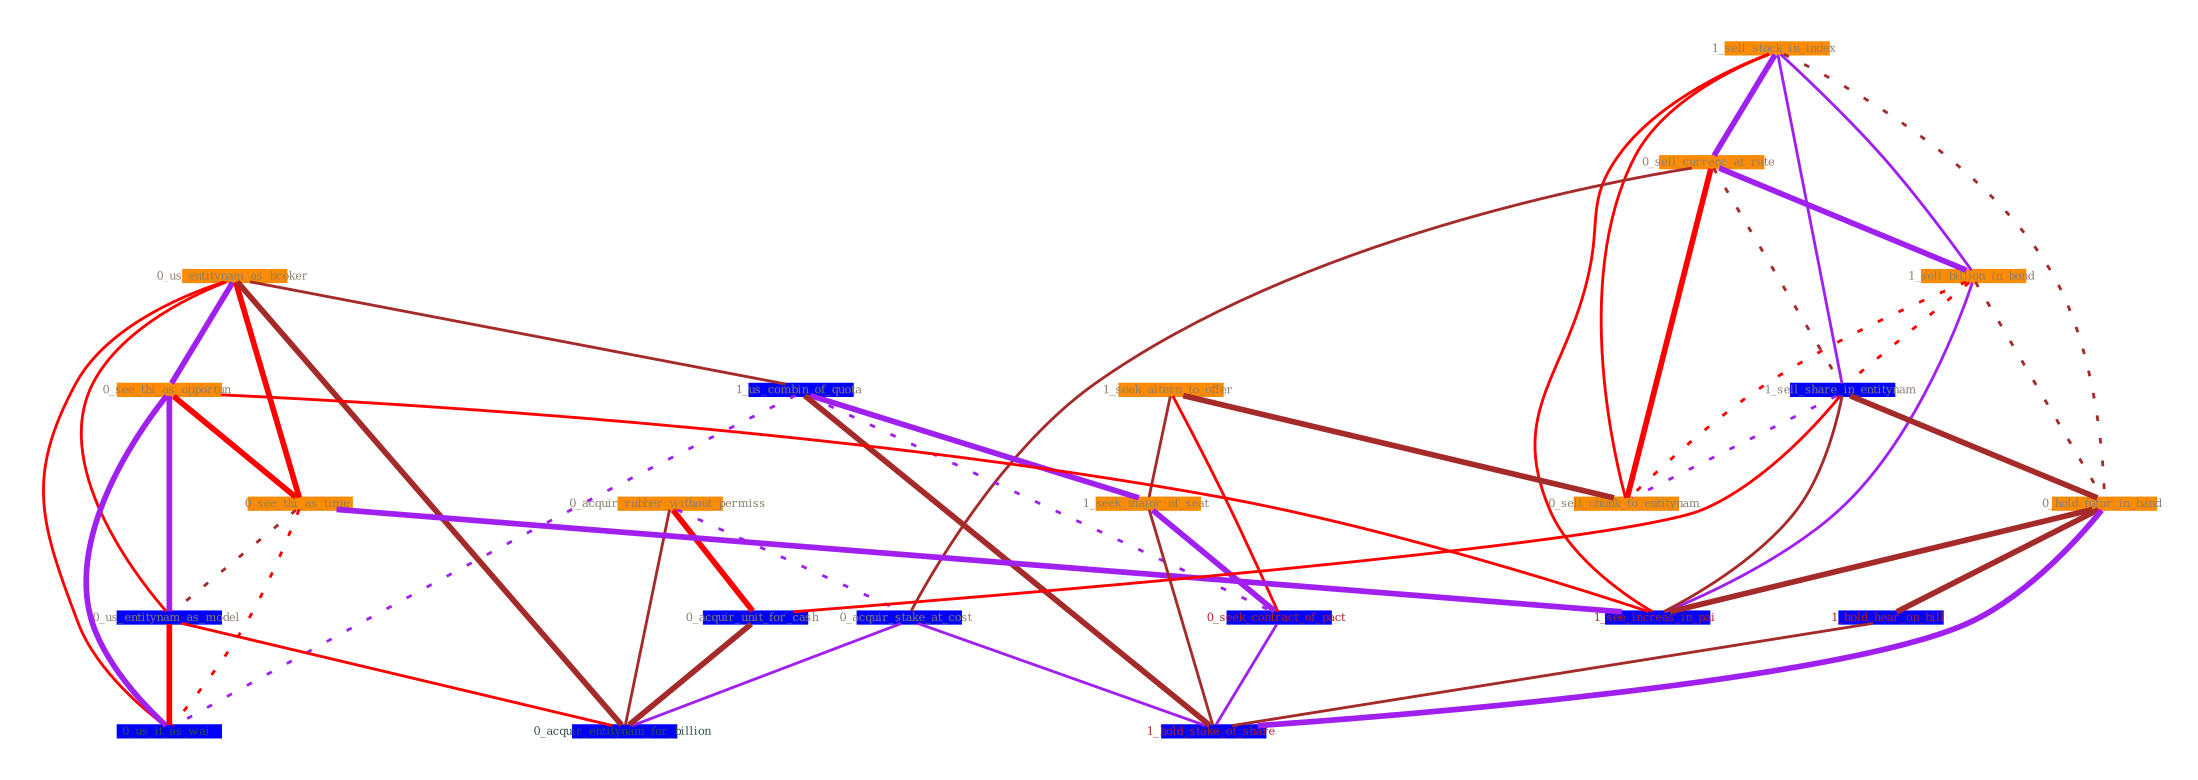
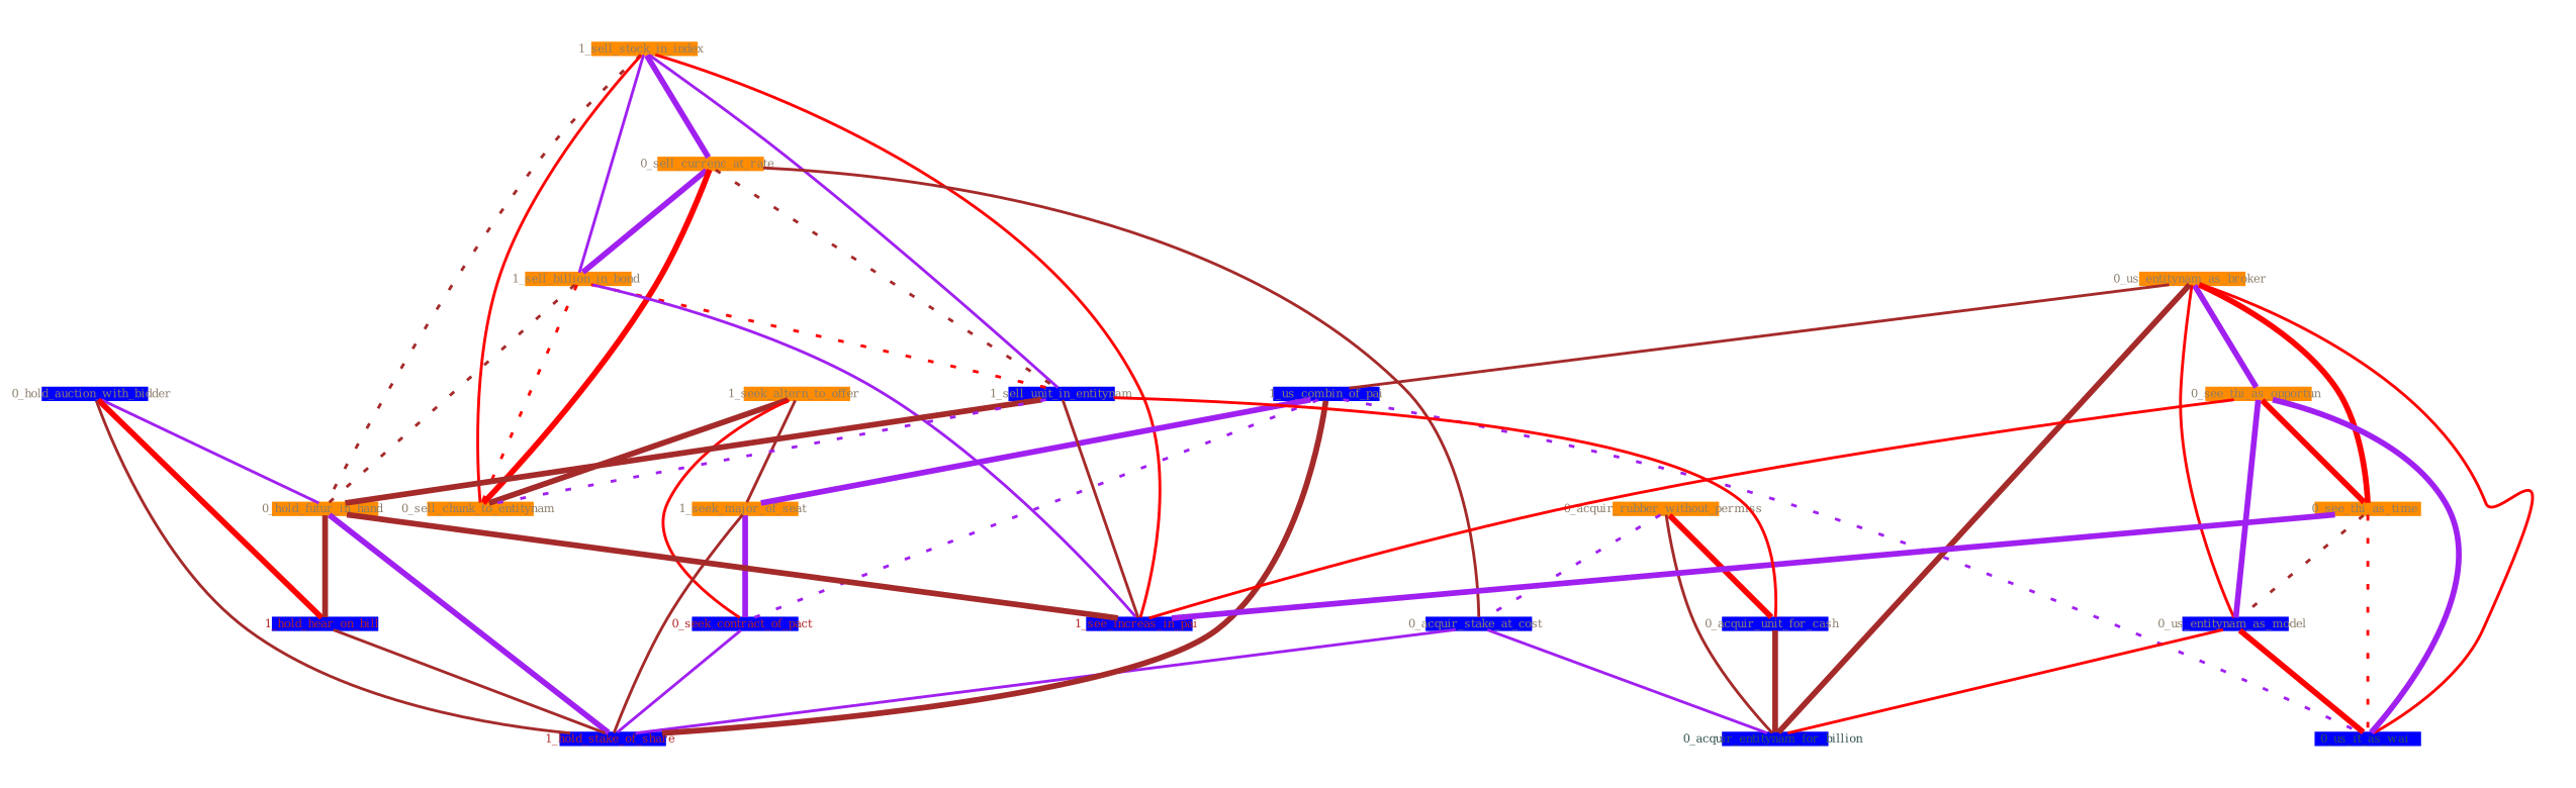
  graph {
    node [color=blue fixedsize=true fontcolor="#8b7d6b" fontsize=4 shape=polygon style=filled]
    edge [color=purple style=solid w=1]
    "0_us_entitynam_as_broker " [color=darkorange height=.06 width=.5]
    "1_sell_stock_in_index " [color=darkorange height=.06 width=.5]
    "0_acquir_rubber_without_permiss " [color=darkorange height=.06 width=.5]
    "1_seek_altern_to_offer " [color=darkorange height=.06 width=.5]
    "0_sell_currenc_at_rate " [color=darkorange height=.06 width=.5]
+   "0_hold_auction_with_bidder " [height=.06 width=.5]
    "0_acquir_stake_at_cost " [height=.06 width=.5]
-   "1_us_combin_of_quota " [height=.06 width=.5]
+   "1_us_combin_of_quota " [height=.06 width=.5 label="1_us_combin_of_pai"]
    "0_see_thi_as_opportun " [color=darkorange height=.06 width=.5]
    "1_sell_billion_in_bond " [color=darkorange height=.06 width=.5]
    "0_see_thi_as_time " [color=darkorange height=.06 width=.5]
    "1_seek_major_of_seat " [color=darkorange height=.06 width=.5]
-   "1_sell_share_in_entitynam " [height=.06 width=.5]
+   "1_sell_share_in_entitynam " [height=.06 width=.5 label="1_sell_unit_in_entitynam"]
    "0_acquir_unit_for_cash " [height=.06 width=.5]
    "0_hold_futur_in_hand " [color=darkorange height=.06 width=.5]
    "0_sell_chunk_to_entitynam " [color=darkorange height=.06 width=.5]
    "0_us_entitynam_as_model " [height=.06 width=.5]
    "0_seek_contract_of_pact " [fontcolor="#b22222" height=.06 width=.5]
    "1_see_increas_in_pai " [fontcolor="#b22222" height=.06 width=.5]
    "1_hold_hear_on_bill " [fontcolor="#b22222" height=.06 width=.5]
    "1_hold_stake_of_share " [fontcolor="#b22222" height=.06 width=.5]
    "0_us_it_as_wai " [fontcolor="#2f4f4f" height=.06 width=.5]
    "0_acquir_entitynam_for_billion " [fontcolor="#2f4f4f" height=.06 width=.5]
    subgraph sub_1 {
      "0_us_entitynam_as_broker "
      "1_sell_stock_in_index "
      "0_acquir_rubber_without_permiss "
      "1_seek_altern_to_offer "
      "0_sell_currenc_at_rate "
+     "0_hold_auction_with_bidder "
      "0_acquir_stake_at_cost "
      "1_us_combin_of_quota "
      "0_see_thi_as_opportun "
      "1_sell_billion_in_bond "
      "0_see_thi_as_time "
      "1_seek_major_of_seat "
      "1_sell_share_in_entitynam "
      "0_acquir_unit_for_cash "
      "0_hold_futur_in_hand "
      "0_sell_chunk_to_entitynam "
      "0_us_entitynam_as_model "
    }
    subgraph sub_2 {
      "0_seek_contract_of_pact "
      "1_see_increas_in_pai "
      "1_hold_hear_on_bill "
      "1_hold_stake_of_share "
    }
    "0_us_entitynam_as_broker " -- "1_us_combin_of_quota " [color=brown]
    "0_us_entitynam_as_broker " -- "0_see_thi_as_opportun " [style=bold]
    "0_us_entitynam_as_broker " -- "0_see_thi_as_time " [color=red style=bold]
    "0_us_entitynam_as_broker " -- "0_us_entitynam_as_model " [color=red w=3]
    "0_us_entitynam_as_broker " -- "0_us_it_as_wai " [color=red w=2]
    "0_us_entitynam_as_broker " -- "0_acquir_entitynam_for_billion " [color=brown style=bold]
    "1_sell_stock_in_index " -- "0_sell_currenc_at_rate " [style=bold]
    "1_sell_stock_in_index " -- "1_sell_billion_in_bond " [w=2]
    "1_sell_stock_in_index " -- "1_sell_share_in_entitynam " [w=2]
    "1_sell_stock_in_index " -- "0_hold_futur_in_hand " [color=brown style=dotted]
    "1_sell_stock_in_index " -- "0_sell_chunk_to_entitynam " [color=red]
    "1_sell_stock_in_index " -- "1_see_increas_in_pai " [color=red]
    "0_acquir_rubber_without_permiss " -- "0_acquir_stake_at_cost " [style=dotted]
    "0_acquir_rubber_without_permiss " -- "0_acquir_unit_for_cash " [color=red style=bold]
    "0_acquir_rubber_without_permiss " -- "0_acquir_entitynam_for_billion " [color=brown]
    "1_seek_altern_to_offer " -- "1_seek_major_of_seat " [color=brown]
    "1_seek_altern_to_offer " -- "0_sell_chunk_to_entitynam " [color=brown style=bold]
    "1_seek_altern_to_offer " -- "0_seek_contract_of_pact " [color=red]
    "0_sell_currenc_at_rate " -- "0_acquir_stake_at_cost " [color=brown]
    "0_sell_currenc_at_rate " -- "1_sell_billion_in_bond " [style=bold]
    "0_sell_currenc_at_rate " -- "1_sell_share_in_entitynam " [color=brown style=dotted]
    "0_sell_currenc_at_rate " -- "0_sell_chunk_to_entitynam " [color=red style=bold]
+   "0_hold_auction_with_bidder " -- "0_hold_futur_in_hand "
+   "0_hold_auction_with_bidder " -- "1_hold_hear_on_bill " [color=red style=bold]
+   "0_hold_auction_with_bidder " -- "1_hold_stake_of_share " [color=brown]
    "0_acquir_stake_at_cost " -- "1_hold_stake_of_share "
    "0_acquir_stake_at_cost " -- "0_acquir_entitynam_for_billion "
    "1_us_combin_of_quota " -- "1_seek_major_of_seat " [style=bold]
    "1_us_combin_of_quota " -- "0_seek_contract_of_pact " [style=dotted]
    "1_us_combin_of_quota " -- "1_hold_stake_of_share " [color=brown style=bold]
    "1_us_combin_of_quota " -- "0_us_it_as_wai " [style=dotted]
    "0_see_thi_as_opportun " -- "0_see_thi_as_time " [color=red style=bold w=3]
    "0_see_thi_as_opportun " -- "0_us_entitynam_as_model " [style=bold]
    "0_see_thi_as_opportun " -- "1_see_increas_in_pai " [color=red]
    "0_see_thi_as_opportun " -- "0_us_it_as_wai " [style=bold]
    "1_sell_billion_in_bond " -- "1_sell_share_in_entitynam " [color=red style=dotted w=2]
    "1_sell_billion_in_bond " -- "0_hold_futur_in_hand " [color=brown style=dotted]
    "1_sell_billion_in_bond " -- "0_sell_chunk_to_entitynam " [color=red style=dotted]
    "1_sell_billion_in_bond " -- "1_see_increas_in_pai "
    "0_see_thi_as_time " -- "0_us_entitynam_as_model " [color=brown style=dotted]
    "0_see_thi_as_time " -- "1_see_increas_in_pai " [style=bold]
    "0_see_thi_as_time " -- "0_us_it_as_wai " [color=red style=dotted]
    "1_seek_major_of_seat " -- "0_seek_contract_of_pact " [style=bold w=2]
    "1_seek_major_of_seat " -- "1_hold_stake_of_share " [color=brown]
    "1_sell_share_in_entitynam " -- "0_acquir_unit_for_cash " [color=red]
    "1_sell_share_in_entitynam " -- "0_hold_futur_in_hand " [color=brown style=bold]
    "1_sell_share_in_entitynam " -- "0_sell_chunk_to_entitynam " [style=dotted w=2]
    "1_sell_share_in_entitynam " -- "1_see_increas_in_pai " [color=brown]
    "0_acquir_unit_for_cash " -- "0_acquir_entitynam_for_billion " [color=brown style=bold w=2]
    "0_hold_futur_in_hand " -- "1_see_increas_in_pai " [color=brown style=bold]
    "0_hold_futur_in_hand " -- "1_hold_hear_on_bill " [color=brown style=bold]
    "0_hold_futur_in_hand " -- "1_hold_stake_of_share " [style=bold]
    "0_us_entitynam_as_model " -- "0_us_it_as_wai " [color=red style=bold w=2]
    "0_us_entitynam_as_model " -- "0_acquir_entitynam_for_billion " [color=red]
    "0_seek_contract_of_pact " -- "1_hold_stake_of_share "
    "1_hold_hear_on_bill " -- "1_hold_stake_of_share " [color=brown]
  }
